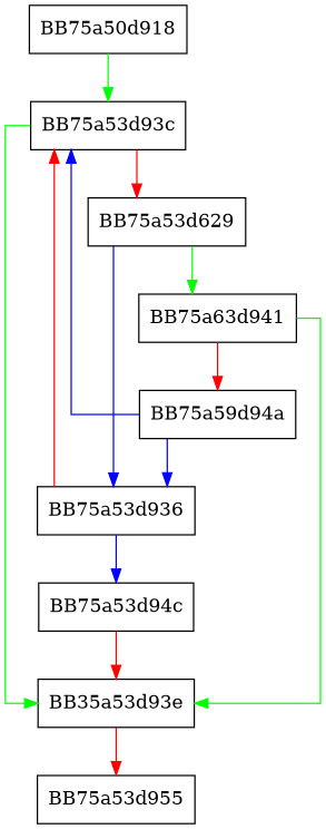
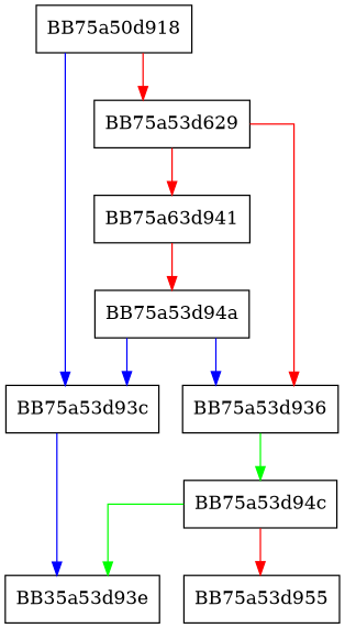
  digraph {
    splines=ortho
    node [shape=box]
    edge [color=green]
    n1 [label=BB75a50d918]
    BB75a53d93c
    n3 [label=BB75a53d629]
    n4 [label=BB35a53d93e]
    n5 [label=BB75a63d941]
    BB75a53d936
-   BB75a53d94a [label=BB75a59d94a]
+   BB75a53d94a
    BB75a53d94c
    BB75a53d955
-   n1 -> BB75a53d93c
-   BB75a53d93c -> n3 [color=red]
-   BB75a53d93c -> n4
-   n3 -> n5
-   n3 -> BB75a53d936 [color=blue]
-   n5 -> n4
+   n1 -> BB75a53d93c [color=blue]
+   n1 -> n3 [color=red]
+   BB75a53d93c -> n4 [color=blue]
+   n3 -> n5 [color=red]
+   n3 -> BB75a53d936 [color=red]
    n5 -> BB75a53d94a [color=red]
-   BB75a53d936 -> BB75a53d93c [color=red]
-   BB75a53d936 -> BB75a53d94c [color=blue]
+   BB75a53d936 -> BB75a53d94c
    BB75a53d94a -> BB75a53d93c [color=blue]
    BB75a53d94a -> BB75a53d936 [color=blue]
-   BB75a53d94c -> n4 [color=red]
-   n4 -> BB75a53d955 [color=red]
+   BB75a53d94c -> n4
+   BB75a53d94c -> BB75a53d955 [color=red]
  }
